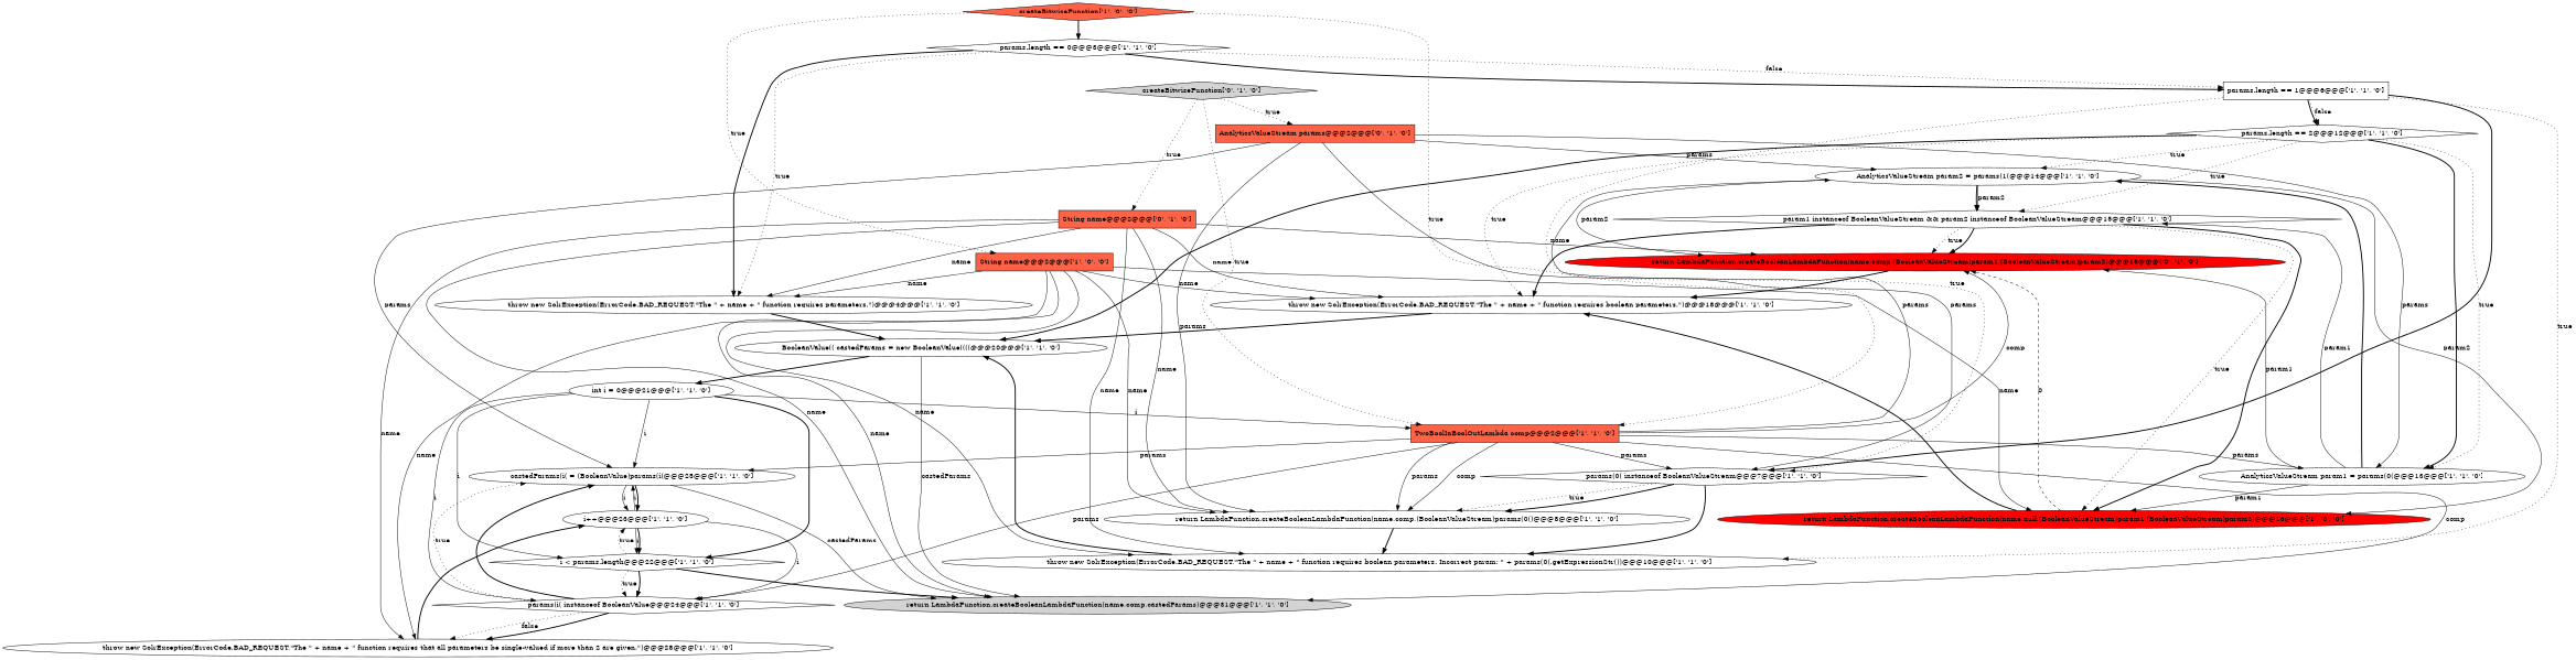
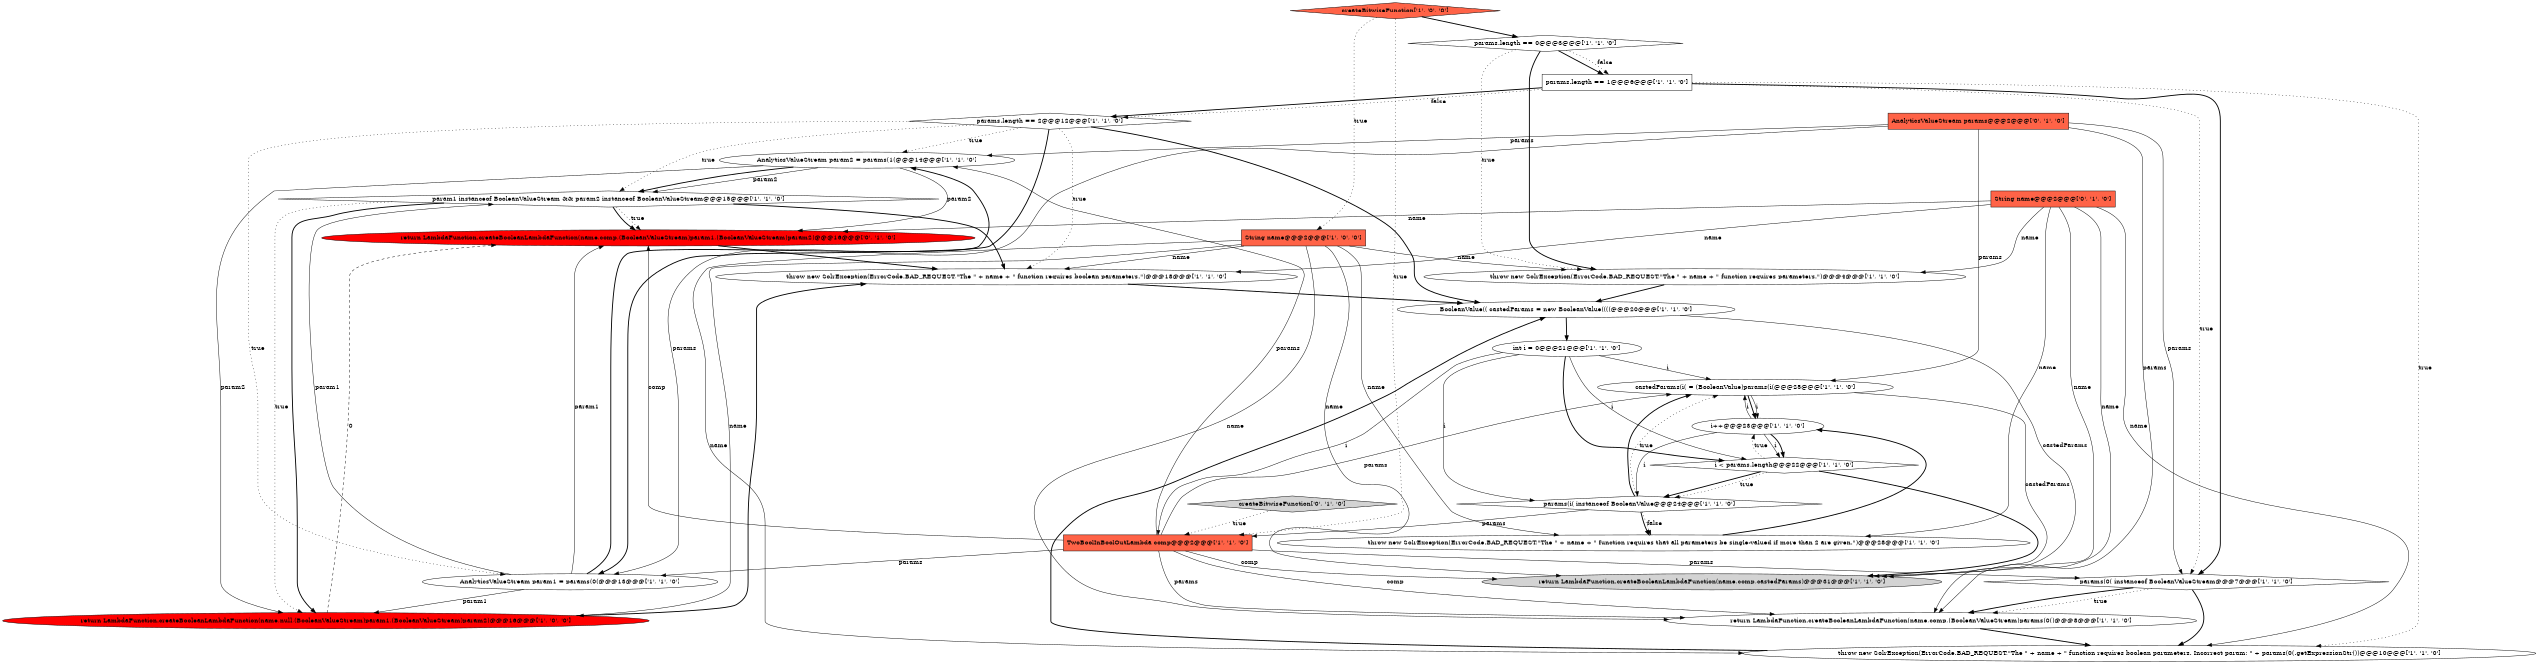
  digraph {
    node [fillcolor=white shape=ellipse style=filled]
    edge [style=solid]
    n1 [fillcolor=tomato label="AnalyticsValueStream params@@@2@@@['0', '1', '0']" shape=box]
    n2 [label="AnalyticsValueStream param2 = params(1(@@@14@@@['1', '1', '0']"]
    n3 [label="params(0( instanceof BooleanValueStream@@@7@@@['1', '1', '0']" shape=diamond]
    n4 [label="castedParams(i( = (BooleanValue)params(i(@@@25@@@['1', '1', '0']"]
    n5 [label="AnalyticsValueStream param1 = params(0(@@@13@@@['1', '1', '0']"]
    n6 [label="return LambdaFunction.createBooleanLambdaFunction(name,comp,(BooleanValueStream)params(0()@@@8@@@['1', '1', '0']"]
    n7 [label="params(i( instanceof BooleanValue@@@24@@@['1', '1', '0']" shape=diamond]
    n8 [label="throw new SolrException(ErrorCode.BAD_REQUEST,\"The \" + name + \" function requires that all parameters be single-valued if more than 2 are given.\")@@@28@@@['1', '1', '0']"]
    n9 [label="param1 instanceof BooleanValueStream && param2 instanceof BooleanValueStream@@@15@@@['1', '1', '0']" shape=diamond]
    n10 [fillcolor=red label="return LambdaFunction.createBooleanLambdaFunction(name,comp,(BooleanValueStream)param1,(BooleanValueStream)param2)@@@16@@@['0', '1', '0']"]
    n11 [fillcolor=red label="return LambdaFunction.createBooleanLambdaFunction(name,null,(BooleanValueStream)param1,(BooleanValueStream)param2)@@@16@@@['1', '0', '0']"]
    n12 [label="throw new SolrException(ErrorCode.BAD_REQUEST,\"The \" + name + \" function requires boolean parameters. Incorrect param: \" + params(0(.getExpressionStr())@@@10@@@['1', '1', '0']"]
    n13 [label="i++@@@23@@@['1', '1', '0']"]
    n14 [fillcolor=lightgray label="return LambdaFunction.createBooleanLambdaFunction(name,comp,castedParams)@@@31@@@['1', '1', '0']"]
    n15 [label="i < params.length@@@22@@@['1', '1', '0']" shape=diamond]
    n16 [label="params.length == 1@@@6@@@['1', '1', '0']" shape=box]
    n17 [label="params.length == 2@@@12@@@['1', '1', '0']" shape=diamond]
    n18 [label="throw new SolrException(ErrorCode.BAD_REQUEST,\"The \" + name + \" function requires boolean parameters.\")@@@18@@@['1', '1', '0']"]
    n19 [label="BooleanValue(( castedParams = new BooleanValue((((@@@20@@@['1', '1', '0']"]
    n20 [fillcolor=lightgray label="createBitwiseFunction['0', '1', '0']" shape=diamond]
    n21 [fillcolor=tomato label="String name@@@2@@@['0', '1', '0']" shape=box]
    n22 [fillcolor=tomato label="TwoBoolInBoolOutLambda comp@@@2@@@['1', '1', '0']" shape=box]
    n23 [label="params.length == 0@@@3@@@['1', '1', '0']" shape=diamond]
    n24 [label="throw new SolrException(ErrorCode.BAD_REQUEST,\"The \" + name + \" function requires parameters.\")@@@4@@@['1', '1', '0']"]
    n25 [fillcolor=tomato label="String name@@@2@@@['1', '0', '0']" shape=box]
    n26 [label="int i = 0@@@21@@@['1', '1', '0']"]
    n27 [fillcolor=tomato label="createBitwiseFunction['1', '0', '0']" shape=diamond]
    n1 -> n2 [label=params]
    n1 -> n3 [label=params]
    n1 -> n4 [label=params]
    n1 -> n5 [label=params]
    n1 -> n6 [label=params]
    n2 -> n9 [label=param2]
    n2 -> n9 [style=bold]
    n2 -> n10 [label=param2]
    n2 -> n11 [label=param2]
    n3 -> n6 [label=true style=dotted]
    n3 -> n6 [style=bold]
    n3 -> n12 [style=bold]
    n4 -> n13 [style=bold]
    n4 -> n13 [label=i]
    n4 -> n14 [label=castedParams]
    n5 -> n2 [style=bold]
    n5 -> n9 [label=param1]
    n5 -> n10 [label=param1]
    n5 -> n11 [label=param1]
    n6 -> n12 [style=bold]
    n7 -> n4 [label=true style=dotted]
    n7 -> n4 [style=bold]
    n7 -> n8 [style=bold]
    n7 -> n8 [label=false style=dotted]
    n8 -> n13 [style=bold]
    n9 -> n10 [label=true style=dotted]
    n9 -> n10 [style=bold]
    n9 -> n11 [label=true style=dotted]
    n9 -> n11 [style=bold]
    n9 -> n18 [style=bold]
    n10 -> n18 [style=bold]
    n11 -> n10 [label=0 style=dashed]
    n11 -> n18 [style=bold]
    n12 -> n19 [style=bold]
    n13 -> n4 [label=i]
    n13 -> n7 [label=i]
    n13 -> n15 [label=i]
    n13 -> n15 [style=bold]
    n15 -> n7 [style=bold]
    n15 -> n7 [label=true style=dotted]
    n15 -> n13 [label=true style=dotted]
    n15 -> n14 [style=bold]
    n16 -> n3 [label=true style=dotted]
    n16 -> n3 [style=bold]
    n16 -> n12 [label=true style=dotted]
    n16 -> n17 [style=bold]
    n16 -> n17 [label=false style=dotted]
    n17 -> n2 [label=true style=dotted]
    n17 -> n5 [style=bold]
    n17 -> n5 [label=true style=dotted]
    n17 -> n9 [label=true style=dotted]
    n17 -> n18 [label=true style=dotted]
    n17 -> n19 [style=bold]
    n18 -> n19 [style=bold]
    n19 -> n14 [label=castedParams]
    n19 -> n26 [style=bold]
-   n20 -> n1 [label=true style=dotted]
-   n20 -> n21 [label=true style=dotted]
    n20 -> n22 [label=true style=dotted]
    n21 -> n6 [label=name]
    n21 -> n8 [label=name]
    n21 -> n10 [label=name]
    n21 -> n12 [label=name]
    n21 -> n14 [label=name]
    n21 -> n18 [label=name]
    n21 -> n24 [label=name]
    n22 -> n2 [label=params]
    n22 -> n3 [label=params]
    n22 -> n4 [label=params]
    n22 -> n5 [label=params]
    n22 -> n6 [label=params]
    n22 -> n6 [label=comp]
-   n22 -> n7 [label=params]
+   n7 -> n22 [label=params]
    n22 -> n10 [label=comp]
    n22 -> n14 [label=comp]
    n23 -> n16 [style=bold]
    n23 -> n16 [label=false style=dotted]
    n23 -> n24 [label=true style=dotted]
    n23 -> n24 [style=bold]
    n24 -> n19 [style=bold]
    n25 -> n6 [label=name]
    n25 -> n8 [label=name]
    n25 -> n11 [label=name]
    n25 -> n12 [label=name]
    n25 -> n14 [label=name]
    n25 -> n18 [label=name]
    n25 -> n24 [label=name]
    n26 -> n4 [label=i]
    n26 -> n7 [label=i]
    n26 -> n15 [style=bold]
    n26 -> n15 [label=i]
    n26 -> n22 [label=i]
    n27 -> n22 [label=true style=dotted]
    n27 -> n23 [style=bold]
    n27 -> n25 [label=true style=dotted]
  }
